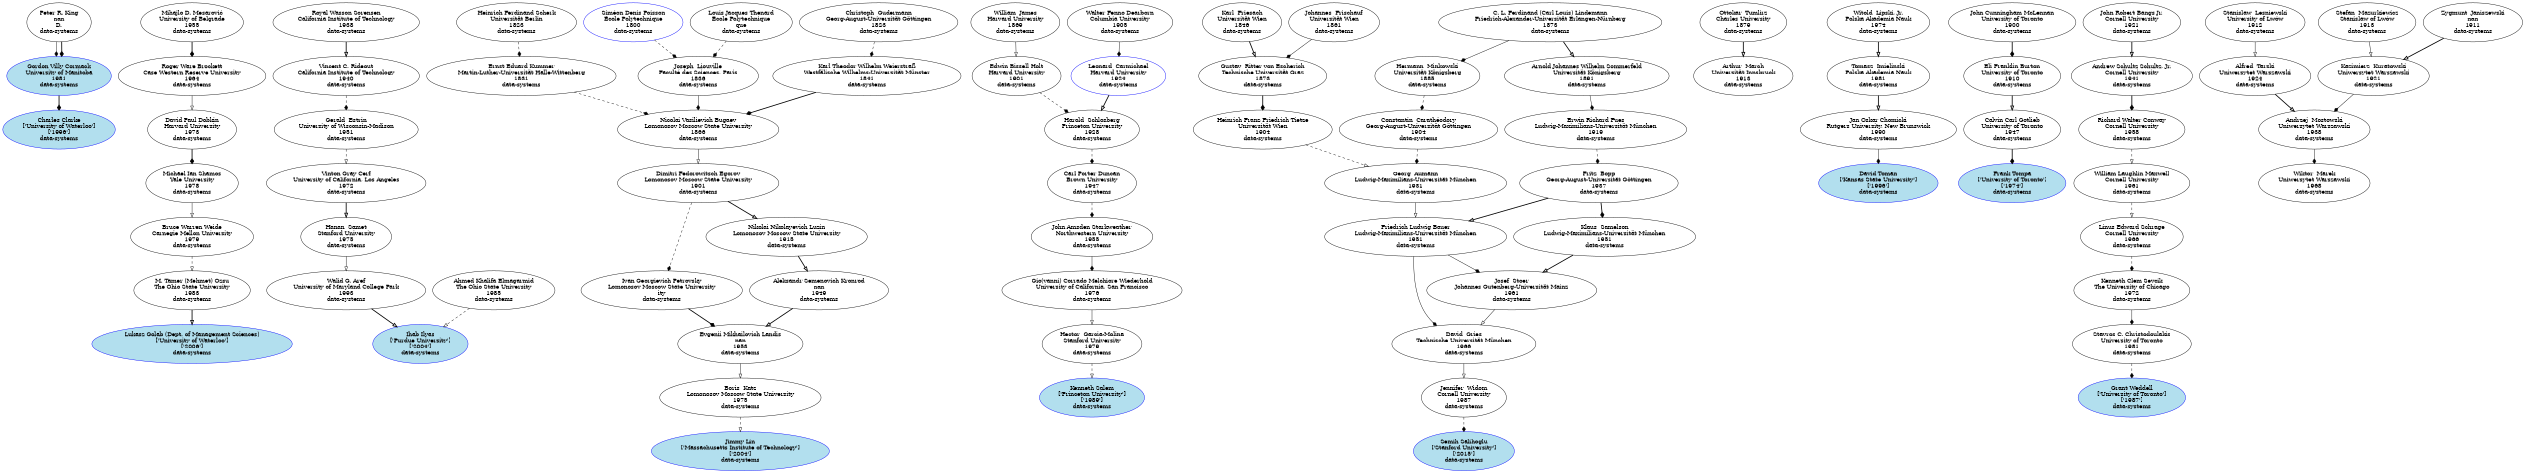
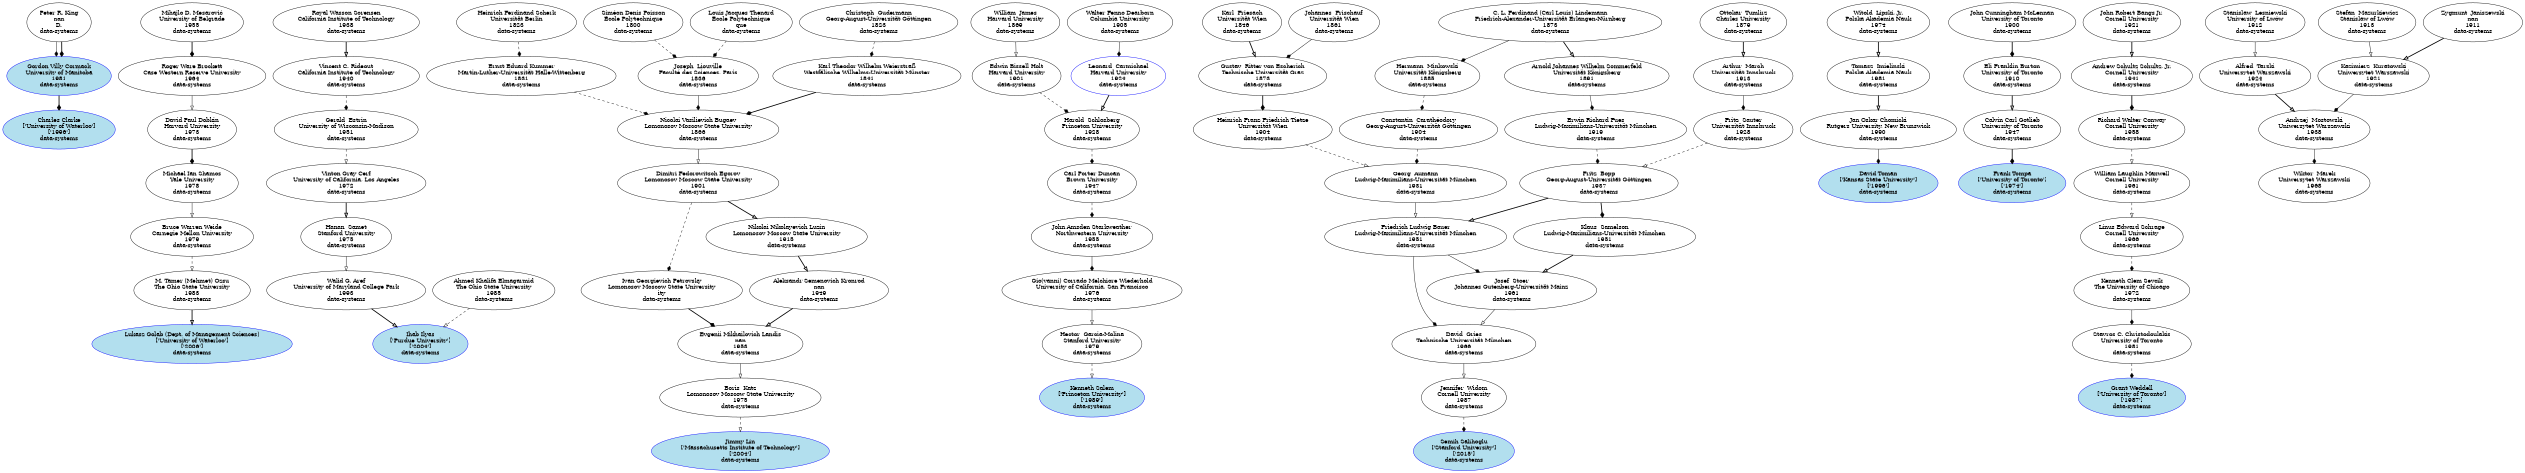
  digraph {
    edge [arrowhead=diamond style=bold]
    n1 [color=blue fillcolor=lightblue2 label="Charles Clarke\n['University of Waterloo']\n['1996']\ndata-systems" style=filled]
    n2 [color=blue fillcolor=lightblue2 label="Gordon Villy Cormack\nUniversity of Manitoba\n1981\ndata-systems" style=filled]
    n3 [color=blue fillcolor=lightblue2 label="Lukasz Golab (Dept. of Management Sciences)\n['University of Waterloo']\n['2006']\ndata-systems" style=filled]
    n4 [color=blue fillcolor=lightblue2 label="Ihab Ilyas\n['Purdue University']\n['2004']\ndata-systems" style=filled]
    n5 [color=blue fillcolor=lightblue2 label="Jimmy Lin\n['Massachusetts Institute of Technology']\n['2004']\ndata-systems" style=filled]
    n6 [color=blue fillcolor=lightblue2 label="Kenneth Salem\n['Princeton University']\n['1989']\ndata-systems" style=filled]
    n7 [color=blue fillcolor=lightblue2 label="Semih Salihoglu\n['Stanford University']\n['2015']\ndata-systems" style=filled]
    n8 [color=blue fillcolor=lightblue2 label="David Toman\n['Kansas State University']\n['1996']\ndata-systems" style=filled]
    n9 [color=blue fillcolor=lightblue2 label="Frank Tompa\n['University of Toronto']\n['1974']\ndata-systems" style=filled]
    n10 [color=blue fillcolor=lightblue2 label="Grant Weddell\n['University of Toronto']\n['1987']\ndata-systems" style=filled]
    n11 [label="Peter R. King\nnan\nD.\ndata-systems"]
    n12 [label="M. Tamer (Mehmet) Ozsu\nThe Ohio State University\n1983\ndata-systems"]
    n13 [label="Walid G. Aref\nUniversity of Maryland College Park\n1993\ndata-systems"]
    n14 [label="Ahmed Khalifa Elmagarmid\nThe Ohio State University\n1985\ndata-systems"]
    n15 [label="Boris  Katz\nLomonosov Moscow State University\n1975\ndata-systems"]
    n16 [label="Hector  Garcia-Molina\nStanford University\n1979\ndata-systems"]
    n17 [label="Jennifer  Widom\nCornell University\n1987\ndata-systems"]
    n18 [label="Jan Oskar Chomicki\nRutgers University, New Brunswick\n1990\ndata-systems"]
    n19 [label="Calvin Carl Gotlieb\nUniversity of Toronto\n1947\ndata-systems"]
    n20 [label="Stavros C. Christodoulakis\nUniversity of Toronto\n1981\ndata-systems"]
    n21 [label="Bruce Warren Weide\nCarnegie Mellon University\n1979\ndata-systems"]
    n22 [label="Hanan  Samet\nStanford University\n1975\ndata-systems"]
    n23 [label="Evgenii Mikhailovich Landis\nnan\n1953\ndata-systems"]
    n24 [label="Gio(vanni) Corrado Melchiore Wiederhold\nUniversity of California, San Francisco\n1976\ndata-systems"]
    n25 [label="David  Gries\nTechnische Universität München\n1966\ndata-systems"]
    n26 [label="Tomasz  Imielinski\nPolska Akademia Nauk\n1981\ndata-systems"]
    n27 [label="Eli Franklin Burton\nUniversity of Toronto\n1910\ndata-systems"]
    n28 [label="Kenneth Clem Sevcik\nThe University of Chicago\n1972\ndata-systems"]
    n29 [label="Michael Ian Shamos\nYale University\n1978\ndata-systems"]
    n30 [label="Vinton Gray Cerf\nUniversity of California, Los Angeles\n1972\ndata-systems"]
    n31 [label="Ivan Georgievich Petrovsky\nLomonosov Moscow State University\nity\ndata-systems"]
    n32 [label="Aleksandr Semenovich Kronrod\nnan\n1949\ndata-systems"]
    n33 [label="John Amsden Starkweather\nNorthwestern University\n1955\ndata-systems"]
    n34 [label="Josef  Stoer\nJohannes Gutenberg-Universität Mainz\n1961\ndata-systems"]
    n35 [label="Friedrich Ludwig Bauer\nLudwig-Maximilians-Universität München\n1951\ndata-systems"]
    n36 [label="Witold  Lipski, Jr.\nPolska Akademia Nauk\n1974\ndata-systems"]
    n37 [label="John Cunningham McLennan\nUniversity of Toronto\n1900\ndata-systems"]
    n38 [label="Linus Edward Schrage\nCornell University\n1966\ndata-systems"]
    n39 [label="David Paul Dobkin\nHarvard University\n1973\ndata-systems"]
    n40 [label="Gerald  Estrin\nUniversity of Wisconsin-Madison\n1951\ndata-systems"]
    n41 [label="Dimitri Fedorowitsch Egorov\nLomonosov Moscow State University\n1901\ndata-systems"]
    n42 [label="Nikolai Nikolayevich Luzin\nLomonosov Moscow State University\n1915\ndata-systems"]
    n43 [label="Carl Porter Duncan\nBrown University\n1947\ndata-systems"]
    n44 [label="Klaus  Samelson\nLudwig-Maximilians-Universität München\n1951\ndata-systems"]
    n45 [label="Fritz  Bopp\nGeorg-August-Universität Göttingen\n1937\ndata-systems"]
    n46 [label="Georg  Aumann\nLudwig-Maximilians-Universität München\n1931\ndata-systems"]
    n47 [label="Wiktor  Marek\nUniwersytet Warszawski\n1968\ndata-systems"]
    n48 [label="William Laughlin Maxwell\nCornell University\n1961\ndata-systems"]
    n49 [label="Roger Ware Brockett\nCase Western Reserve University\n1964\ndata-systems"]
    n50 [label="Vincent C. Rideout\nCalifornia Institute of Technology\n1940\ndata-systems"]
    n51 [label="Nicolai Vasilievich Bugaev\nLomonosov Moscow State University\n1866\ndata-systems"]
    n52 [label="Harold  Schlosberg\nPrinceton University\n1928\ndata-systems"]
    n53 [label="Erwin Richard Fues\nLudwig-Maximilians-Universität München\n1919\ndata-systems"]
+   n54 [label="Fritz  Sauter\nUniversität Innsbruck\n1928\ndata-systems"]
    n55 [label="Heinrich Franz Friedrich Tietze\nUniversität Wien\n1904\ndata-systems"]
    n56 [label="Constantin  Carathéodory\nGeorg-August-Universität Göttingen\n1904\ndata-systems"]
    n57 [label="Andrzej  Mostowski\nUniwersytet Warszawski\n1938\ndata-systems"]
    n58 [label="Richard Walter Conway\nCornell University\n1958\ndata-systems"]
    n59 [label="Mihajlo D. Mesarović\nUniversity of Belgrade\n1955\ndata-systems"]
    n60 [label="Royal Wasson Sorensen\nCalifornia Institute of Technology\n1938\ndata-systems"]
    n61 [label="Ernst Eduard Kummer\nMartin-Luther-Universität Halle-Wittenberg\n1831\ndata-systems"]
    n62 [label="Joseph  Liouville\nFaculté des Sciences, Paris\n1836\ndata-systems"]
    n63 [label="Karl Theodor Wilhelm Weierstraß\nWestfälische Wilhelms-Universität Münster\n1841\ndata-systems"]
    n64 [label="Edwin Bissell Holt\nHarvard University\n1901\ndata-systems"]
    n65 [color=blue label="Leonard  Carmichael\nHarvard University\n1924\ndata-systems"]
    n66 [label="Arnold Johannes Wilhelm Sommerfeld\nUniversität Königsberg\n1891\ndata-systems"]
    n67 [label="Arthur  March\nUniversität Innsbruck\n1913\ndata-systems"]
    n68 [label="Gustav  Ritter von Escherich\nTechnische Universität Graz\n1873\ndata-systems"]
    n69 [label="Hermann  Minkowski\nUniversität Königsberg\n1885\ndata-systems"]
    n70 [label="Alfred  Tarski\nUniwersytet Warszawski\n1924\ndata-systems"]
    n71 [label="Kazimierz  Kuratowski\nUniwersytet Warszawski\n1921\ndata-systems"]
    n72 [label="Andrew Schultz Schultz, Jr.\nCornell University\n1941\ndata-systems"]
    n73 [label="Heinrich Ferdinand Scherk\nUniversität Berlin\n1823\ndata-systems"]
-   n74 [label="Siméon Denis Poisson\nÉcole Polytechnique\n1800\ndata-systems" color=blue]
+   n74 [label="Siméon Denis Poisson\nÉcole Polytechnique\n1800\ndata-systems"]
    n75 [label="Louis Jacques Thenard\nÉcole Polytechnique\nque\ndata-systems"]
    n76 [label="Christoph  Gudermann\nGeorg-August-Universität Göttingen\n1823\ndata-systems"]
    n77 [label="William  James\nHarvard University\n1869\ndata-systems"]
    n78 [label="Walter Fenno Dearborn\nColumbia University\n1905\ndata-systems"]
    n79 [label="C. L. Ferdinand (Carl Louis) Lindemann\nFriedrich-Alexander-Universität Erlangen-Nürnberg\n1873\ndata-systems"]
    n80 [label="Ottokar  Tumlirz\nCharles University\n1879\ndata-systems"]
    n81 [label="Johannes  Frischauf\nUniversität Wien\n1861\ndata-systems"]
    n82 [label="Karl  Friesach\nUniversität Wien\n1846\ndata-systems"]
    n83 [label="Stanislaw  Lesniewski\nUniversity of Lwów\n1912\ndata-systems"]
    n84 [label="Stefan  Mazurkiewicz\nStanislaw of Lwów\n1913\ndata-systems"]
    n85 [label="Zygmunt  Janiszewski\nnan\n1911\ndata-systems"]
    n86 [label="John Robert Bangs Jr.\nCornell University\n1921\ndata-systems"]
    n2 -> n1
    n11 -> n2 [style=solid]
    n11 -> n2
    n12 -> n3 [arrowhead=onormal]
    n13 -> n4 [arrowhead=onormal]
    n14 -> n4 [arrowhead=onormal style=dashed]
    n15 -> n5 [arrowhead=onormal style=dashed]
    n16 -> n6 [arrowhead=onormal style=dashed]
    n17 -> n7 [style=dashed]
    n18 -> n8 [style=solid]
    n19 -> n9
    n20 -> n10 [style=dashed]
    n21 -> n12 [arrowhead=onormal style=dashed]
    n22 -> n13 [arrowhead=onormal style=solid]
    n23 -> n15 [arrowhead=onormal style=solid]
    n24 -> n16 [arrowhead=onormal style=solid]
    n25 -> n17 [arrowhead=onormal style=solid]
    n26 -> n18 [arrowhead=onormal]
    n27 -> n19 [arrowhead=onormal]
    n28 -> n20 [style=solid]
    n29 -> n21 [arrowhead=onormal style=solid]
    n30 -> n22 [arrowhead=onormal]
    n31 -> n23
    n32 -> n23 [arrowhead=onormal]
    n33 -> n24 [style=solid]
    n34 -> n25 [arrowhead=onormal style=solid]
    n35 -> n25 [style=solid]
    n35 -> n34 [style=solid]
    n36 -> n26 [arrowhead=onormal]
    n37 -> n27
    n38 -> n28 [style=dashed]
    n39 -> n29
    n40 -> n30 [arrowhead=onormal style=dashed]
    n41 -> n31 [style=dashed]
    n41 -> n42 [arrowhead=onormal]
    n42 -> n32 [arrowhead=onormal]
    n43 -> n33 [style=dashed]
    n44 -> n34 [arrowhead=onormal]
    n45 -> n35 [arrowhead=onormal]
    n45 -> n44
    n46 -> n35 [arrowhead=onormal style=solid]
    n48 -> n38 [arrowhead=onormal style=dashed]
    n49 -> n39 [arrowhead=onormal style=solid]
    n50 -> n40 [style=dashed]
    n51 -> n41 [arrowhead=onormal style=solid]
    n52 -> n43 [style=dashed]
    n53 -> n45 [style=dashed]
+   n54 -> n45 [arrowhead=onormal style=dashed]
    n55 -> n46 [arrowhead=onormal style=dashed]
    n56 -> n46 [style=dashed]
    n57 -> n47 [style=solid]
    n58 -> n48 [arrowhead=onormal style=dashed]
    n59 -> n49
    n60 -> n50 [arrowhead=onormal]
    n61 -> n51 [style=dashed]
    n62 -> n51 [style=solid]
    n63 -> n51
    n64 -> n52 [style=dashed]
    n65 -> n52 [arrowhead=onormal]
    n66 -> n53 [style=solid]
+   n67 -> n54 [style=solid]
    n68 -> n55
    n69 -> n56 [style=dashed]
    n70 -> n57 [arrowhead=onormal]
    n71 -> n57 [style=solid]
    n72 -> n58
    n73 -> n61 [style=dashed]
    n74 -> n62 [style=dashed]
    n75 -> n62 [style=dashed]
    n76 -> n63 [style=dashed]
    n77 -> n64 [arrowhead=onormal style=solid]
    n78 -> n65 [style=solid]
    n79 -> n66 [arrowhead=onormal]
    n79 -> n69 [style=solid]
    n80 -> n67 [arrowhead=onormal]
    n81 -> n68 [style=solid]
    n82 -> n68 [arrowhead=onormal]
    n83 -> n70 [arrowhead=onormal style=solid]
    n84 -> n71 [arrowhead=onormal style=solid]
    n85 -> n71 [arrowhead=onormal]
    n86 -> n72 [arrowhead=onormal]
  }
